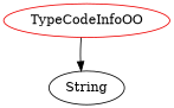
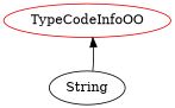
  digraph {
    n1 [color=red2 label=TypeCodeInfoOO shape=oval]
    String
-   n1 -> String
+   String -> n1
  }
